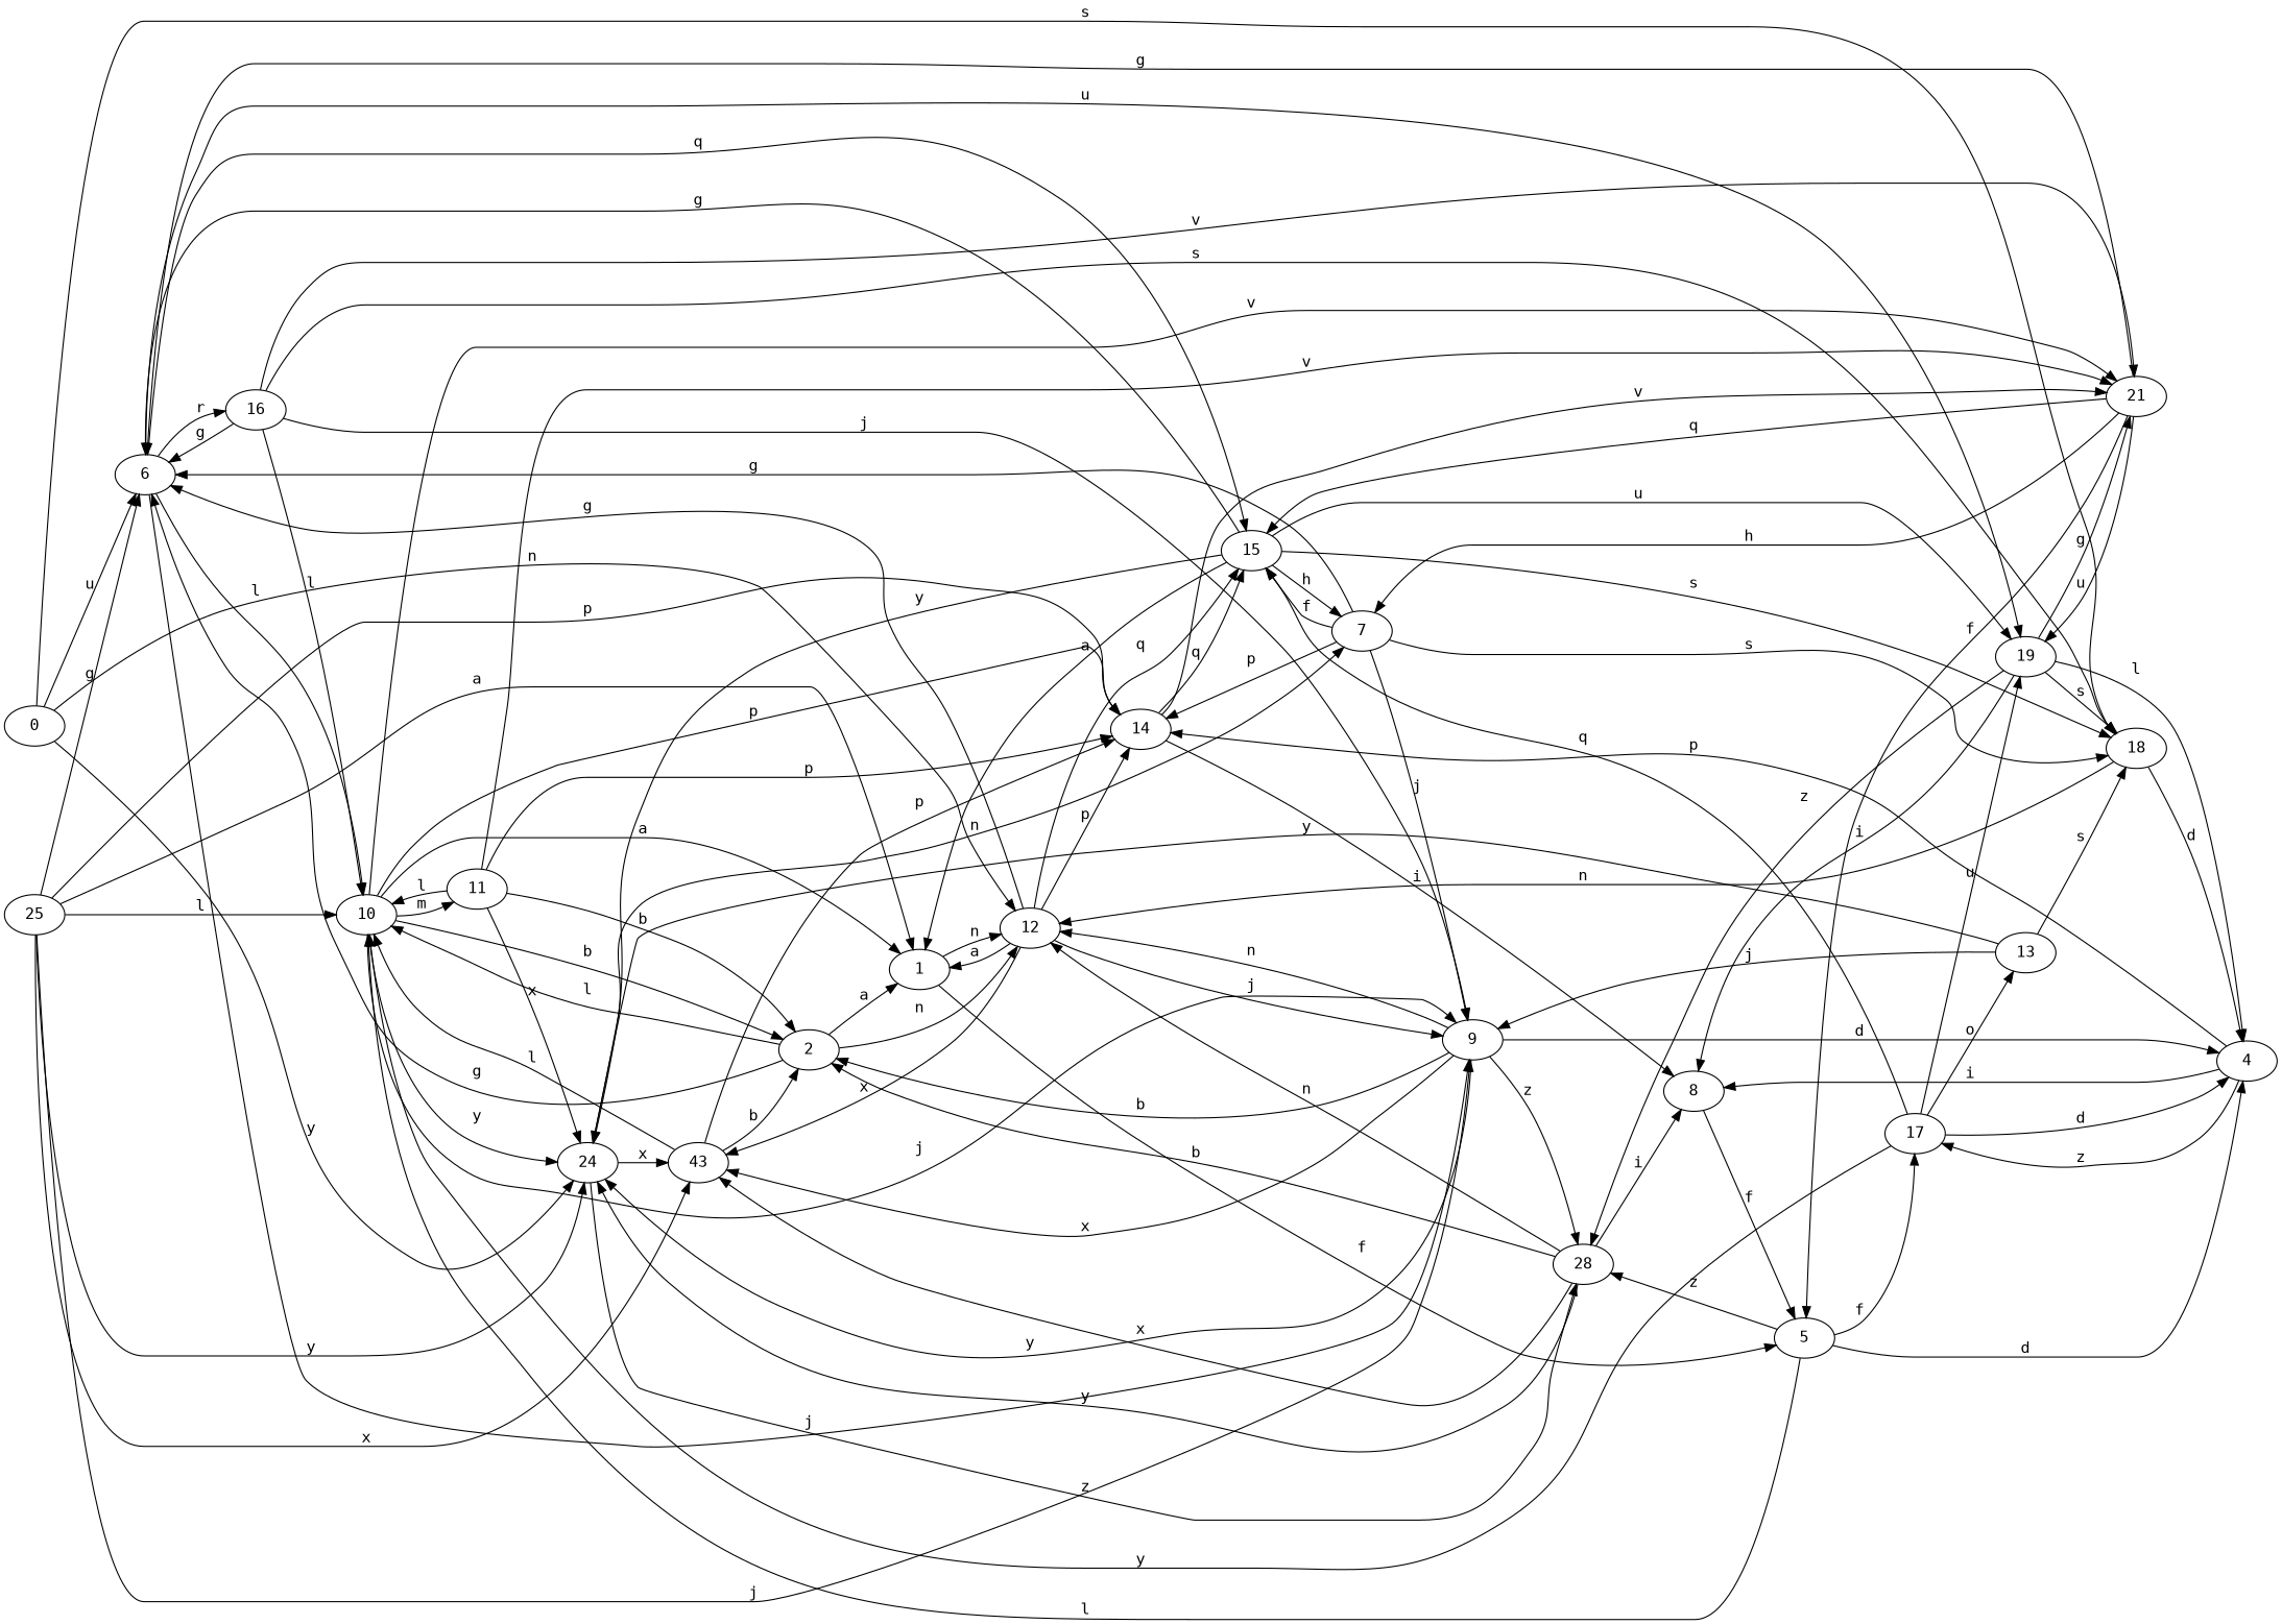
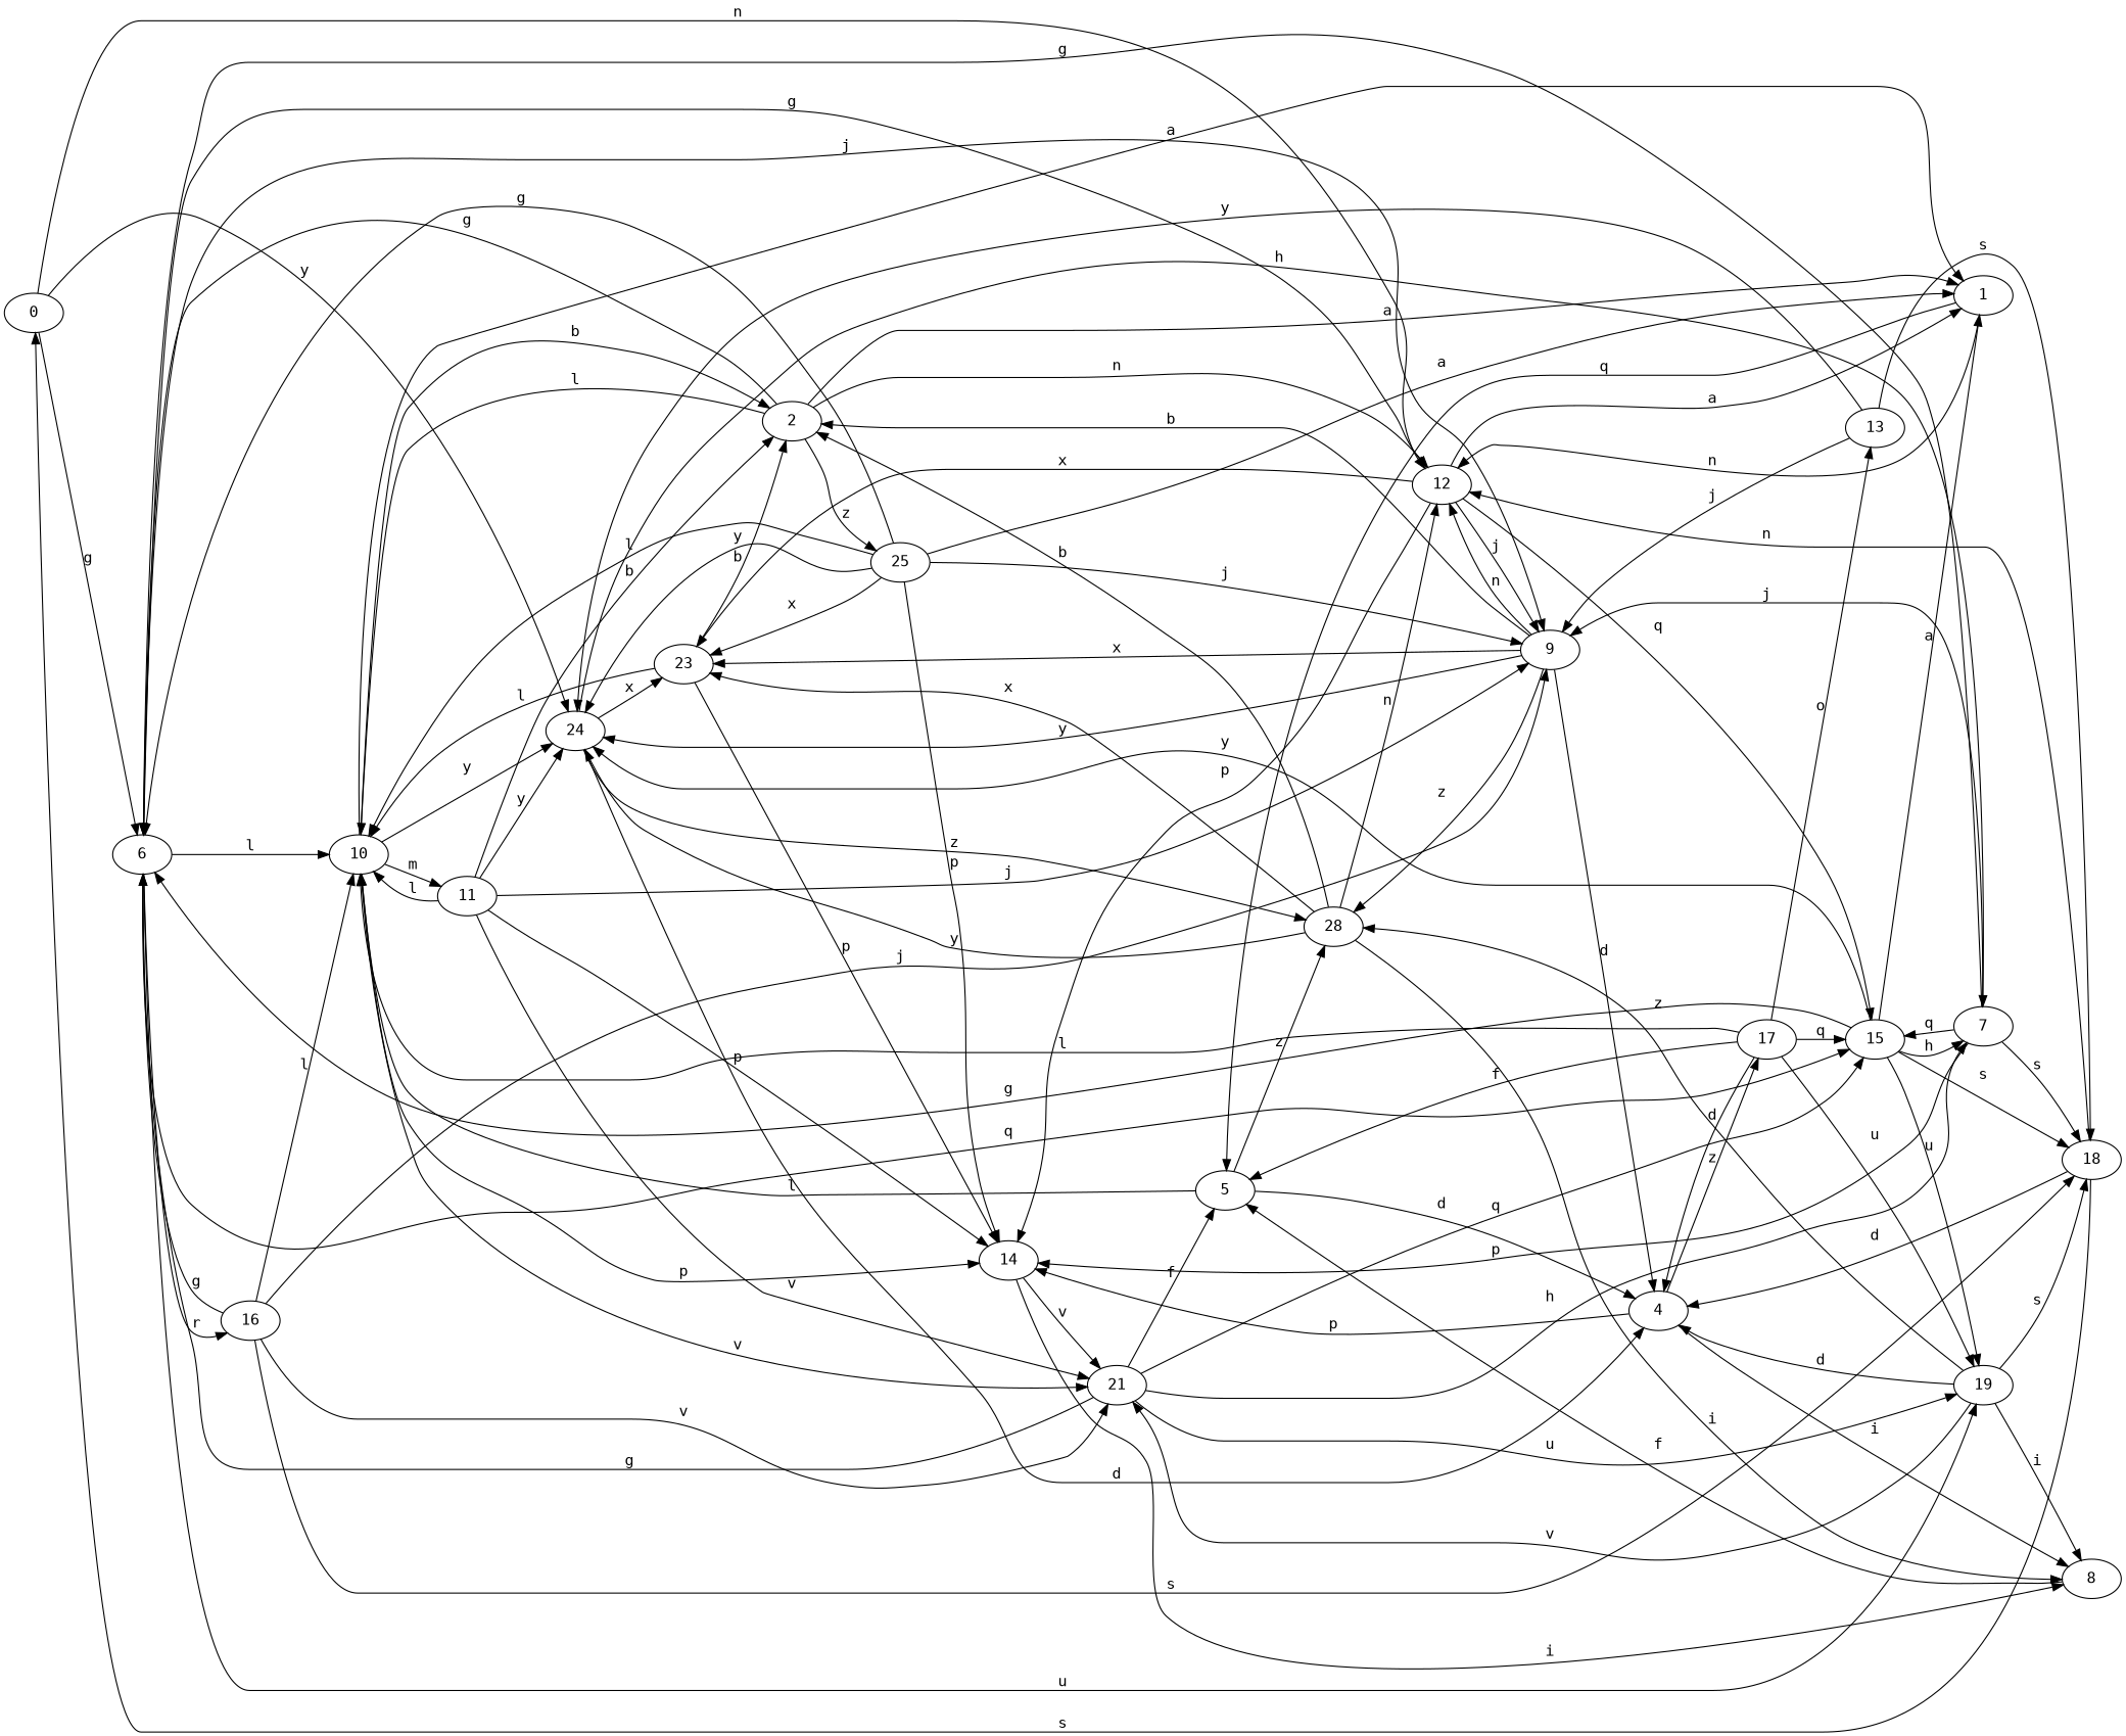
  strict digraph {
    fontname="DejaVu Sans Mono"
    rankdir=LR
    node [fontname="DejaVu Sans Mono"]
    edge [fontname="DejaVu Sans Mono"]
    0
    6
    12
    18
    24
    10
    9
    15
    16
    19
    1
    14
-   23 [label=43]
+   23
    4
    28
    7
    5
    2
    25
    11
    21
    8
    n23 [label=17]
    13
-   0 -> 6 [label=u]
+   0 -> 6 [label=g]
    0 -> 12 [label=n]
-   0 -> 18 [label=s]
+   18 -> 0 [label=s]
    0 -> 24 [label=y]
    6 -> 10 [label=l]
    6 -> 9 [label=j]
    6 -> 15 [label=q]
    6 -> 16 [label=r]
    6 -> 19 [label=u]
    12 -> 6 [label=g]
    12 -> 9 [label=j]
    12 -> 15 [label=q]
    12 -> 1 [label=a]
    12 -> 14 [label=p]
    12 -> 23 [label=x]
    18 -> 12 [label=n]
    18 -> 4 [label=d]
    24 -> 23 [label=x]
+   24 -> 4 [label=d]
    24 -> 28 [label=z]
-   24 -> 7 [label=n]
+   24 -> 7 [label=h]
    10 -> 24 [label=y]
    10 -> 1 [label=a]
    10 -> 14 [label=p]
    10 -> 2 [label=b]
    10 -> 11 [label=m]
    10 -> 21 [label=v]
    9 -> 12 [label=n]
    9 -> 24 [label=y]
    9 -> 23 [label=x]
    9 -> 4 [label=d]
    9 -> 28 [label=z]
    9 -> 2 [label=b]
    15 -> 6 [label=g]
    15 -> 18 [label=s]
    15 -> 24 [label=y]
    15 -> 19 [label=u]
    15 -> 1 [label=a]
    15 -> 7 [label=h]
    16 -> 6 [label=g]
    16 -> 18 [label=s]
    16 -> 10 [label=l]
    16 -> 9 [label=j]
    16 -> 21 [label=v]
    19 -> 18 [label=s]
-   19 -> 4 [label=l]
+   19 -> 4 [label=d]
    19 -> 28 [label=z]
-   19 -> 21 [label=g]
+   19 -> 21 [label=v]
    19 -> 8 [label=i]
    1 -> 12 [label=n]
-   1 -> 5 [label=f]
-   14 -> 15 [label=q]
+   1 -> 5 [label=q]
    14 -> 21 [label=v]
    14 -> 8 [label=i]
    23 -> 10 [label=l]
    23 -> 14 [label=p]
    23 -> 2 [label=b]
    4 -> 14 [label=p]
    4 -> 8 [label=i]
    4 -> n23 [label=z]
    28 -> 12 [label=n]
    28 -> 24 [label=y]
    28 -> 23 [label=x]
    28 -> 2 [label=b]
    28 -> 8 [label=i]
    7 -> 6 [label=g]
    7 -> 18 [label=s]
    7 -> 9 [label=j]
-   7 -> 15 [label=f]
+   7 -> 15 [label=q]
    7 -> 14 [label=p]
    5 -> 10 [label=l]
    5 -> 4 [label=d]
    5 -> 28 [label=z]
    2 -> 6 [label=g]
    2 -> 12 [label=n]
    2 -> 10 [label=l]
    2 -> 1 [label=a]
+   2 -> 25 [label=z]
    25 -> 6 [label=g]
    25 -> 24 [label=y]
    25 -> 10 [label=l]
    25 -> 9 [label=j]
    25 -> 1 [label=a]
    25 -> 14 [label=p]
    25 -> 23 [label=x]
-   11 -> 24 [label=x]
+   11 -> 24 [label=y]
    11 -> 10 [label=l]
-   10 -> 9 [label=j]
+   11 -> 9 [label=j]
    11 -> 14 [label=p]
    11 -> 2 [label=b]
    11 -> 21 [label=v]
    21 -> 6 [label=g]
    21 -> 15 [label=q]
    21 -> 19 [label=u]
    21 -> 7 [label=h]
    21 -> 5 [label=f]
    8 -> 5 [label=f]
-   n23 -> 10 [label=y]
+   n23 -> 10 [label=l]
    n23 -> 15 [label=q]
    n23 -> 19 [label=u]
    n23 -> 4 [label=d]
-   5 -> n23 [label=f]
+   n23 -> 5 [label=f]
    n23 -> 13 [label=o]
    13 -> 18 [label=s]
    13 -> 24 [label=y]
    13 -> 9 [label=j]
  }
